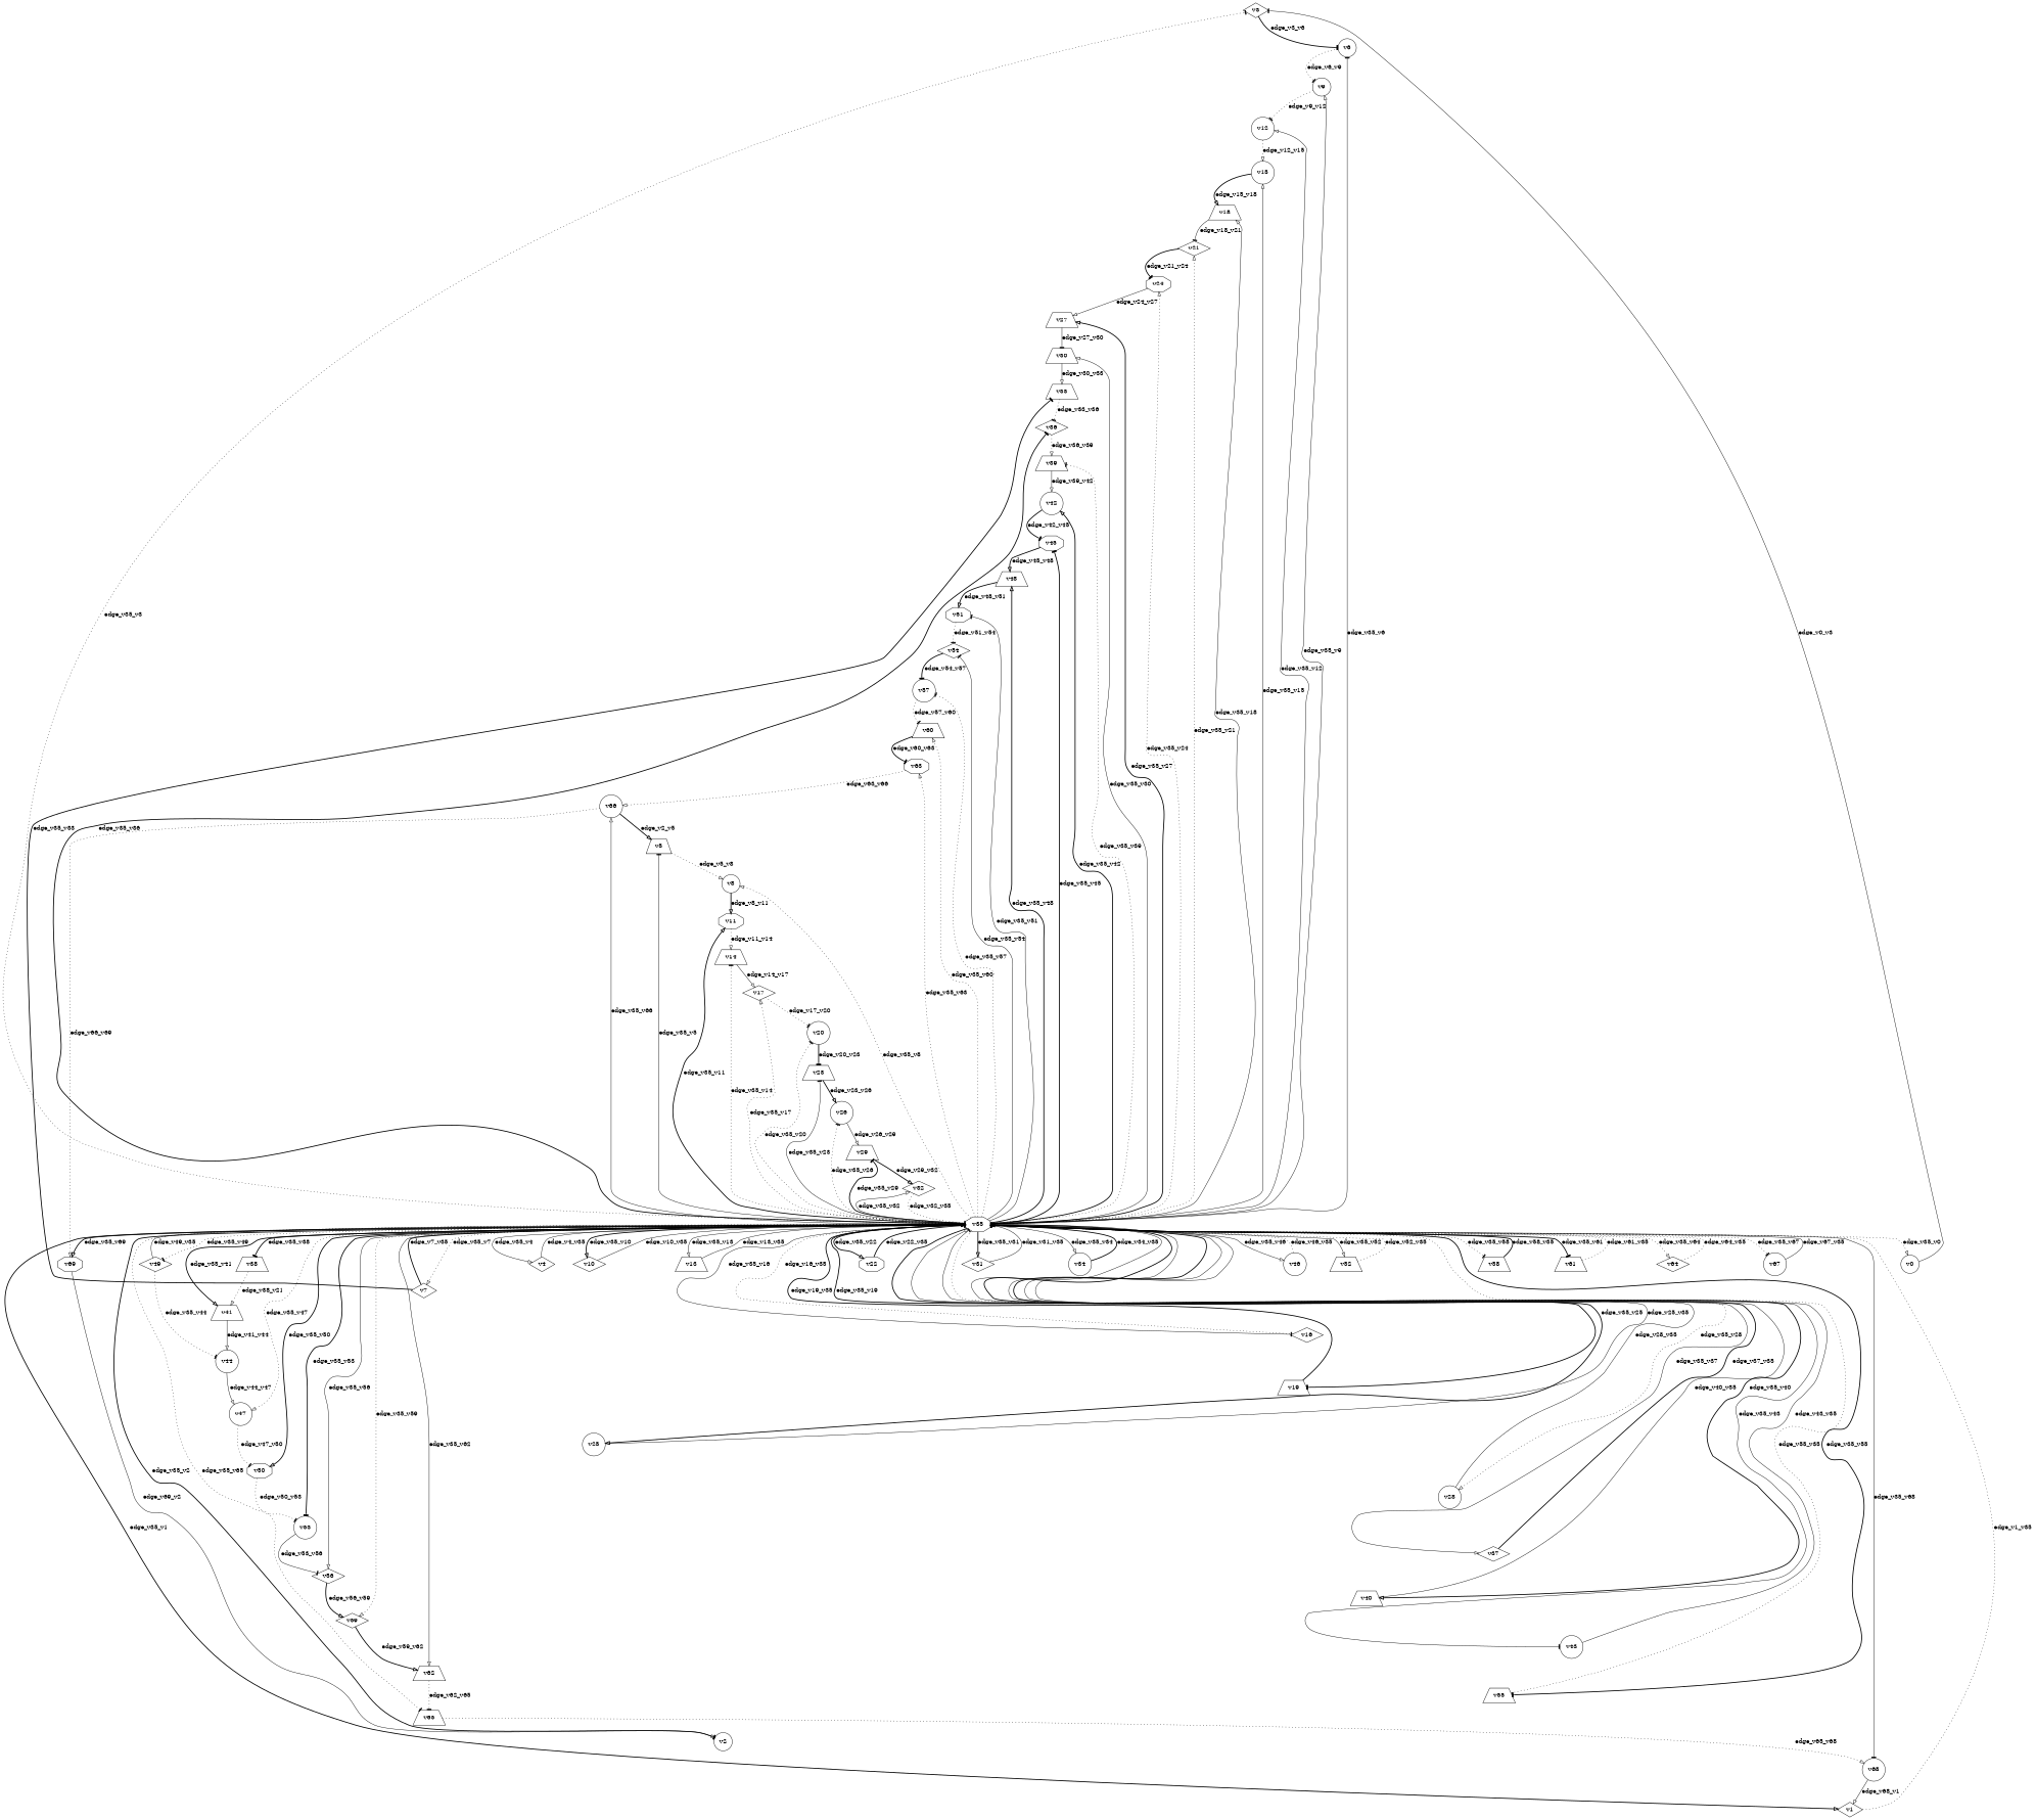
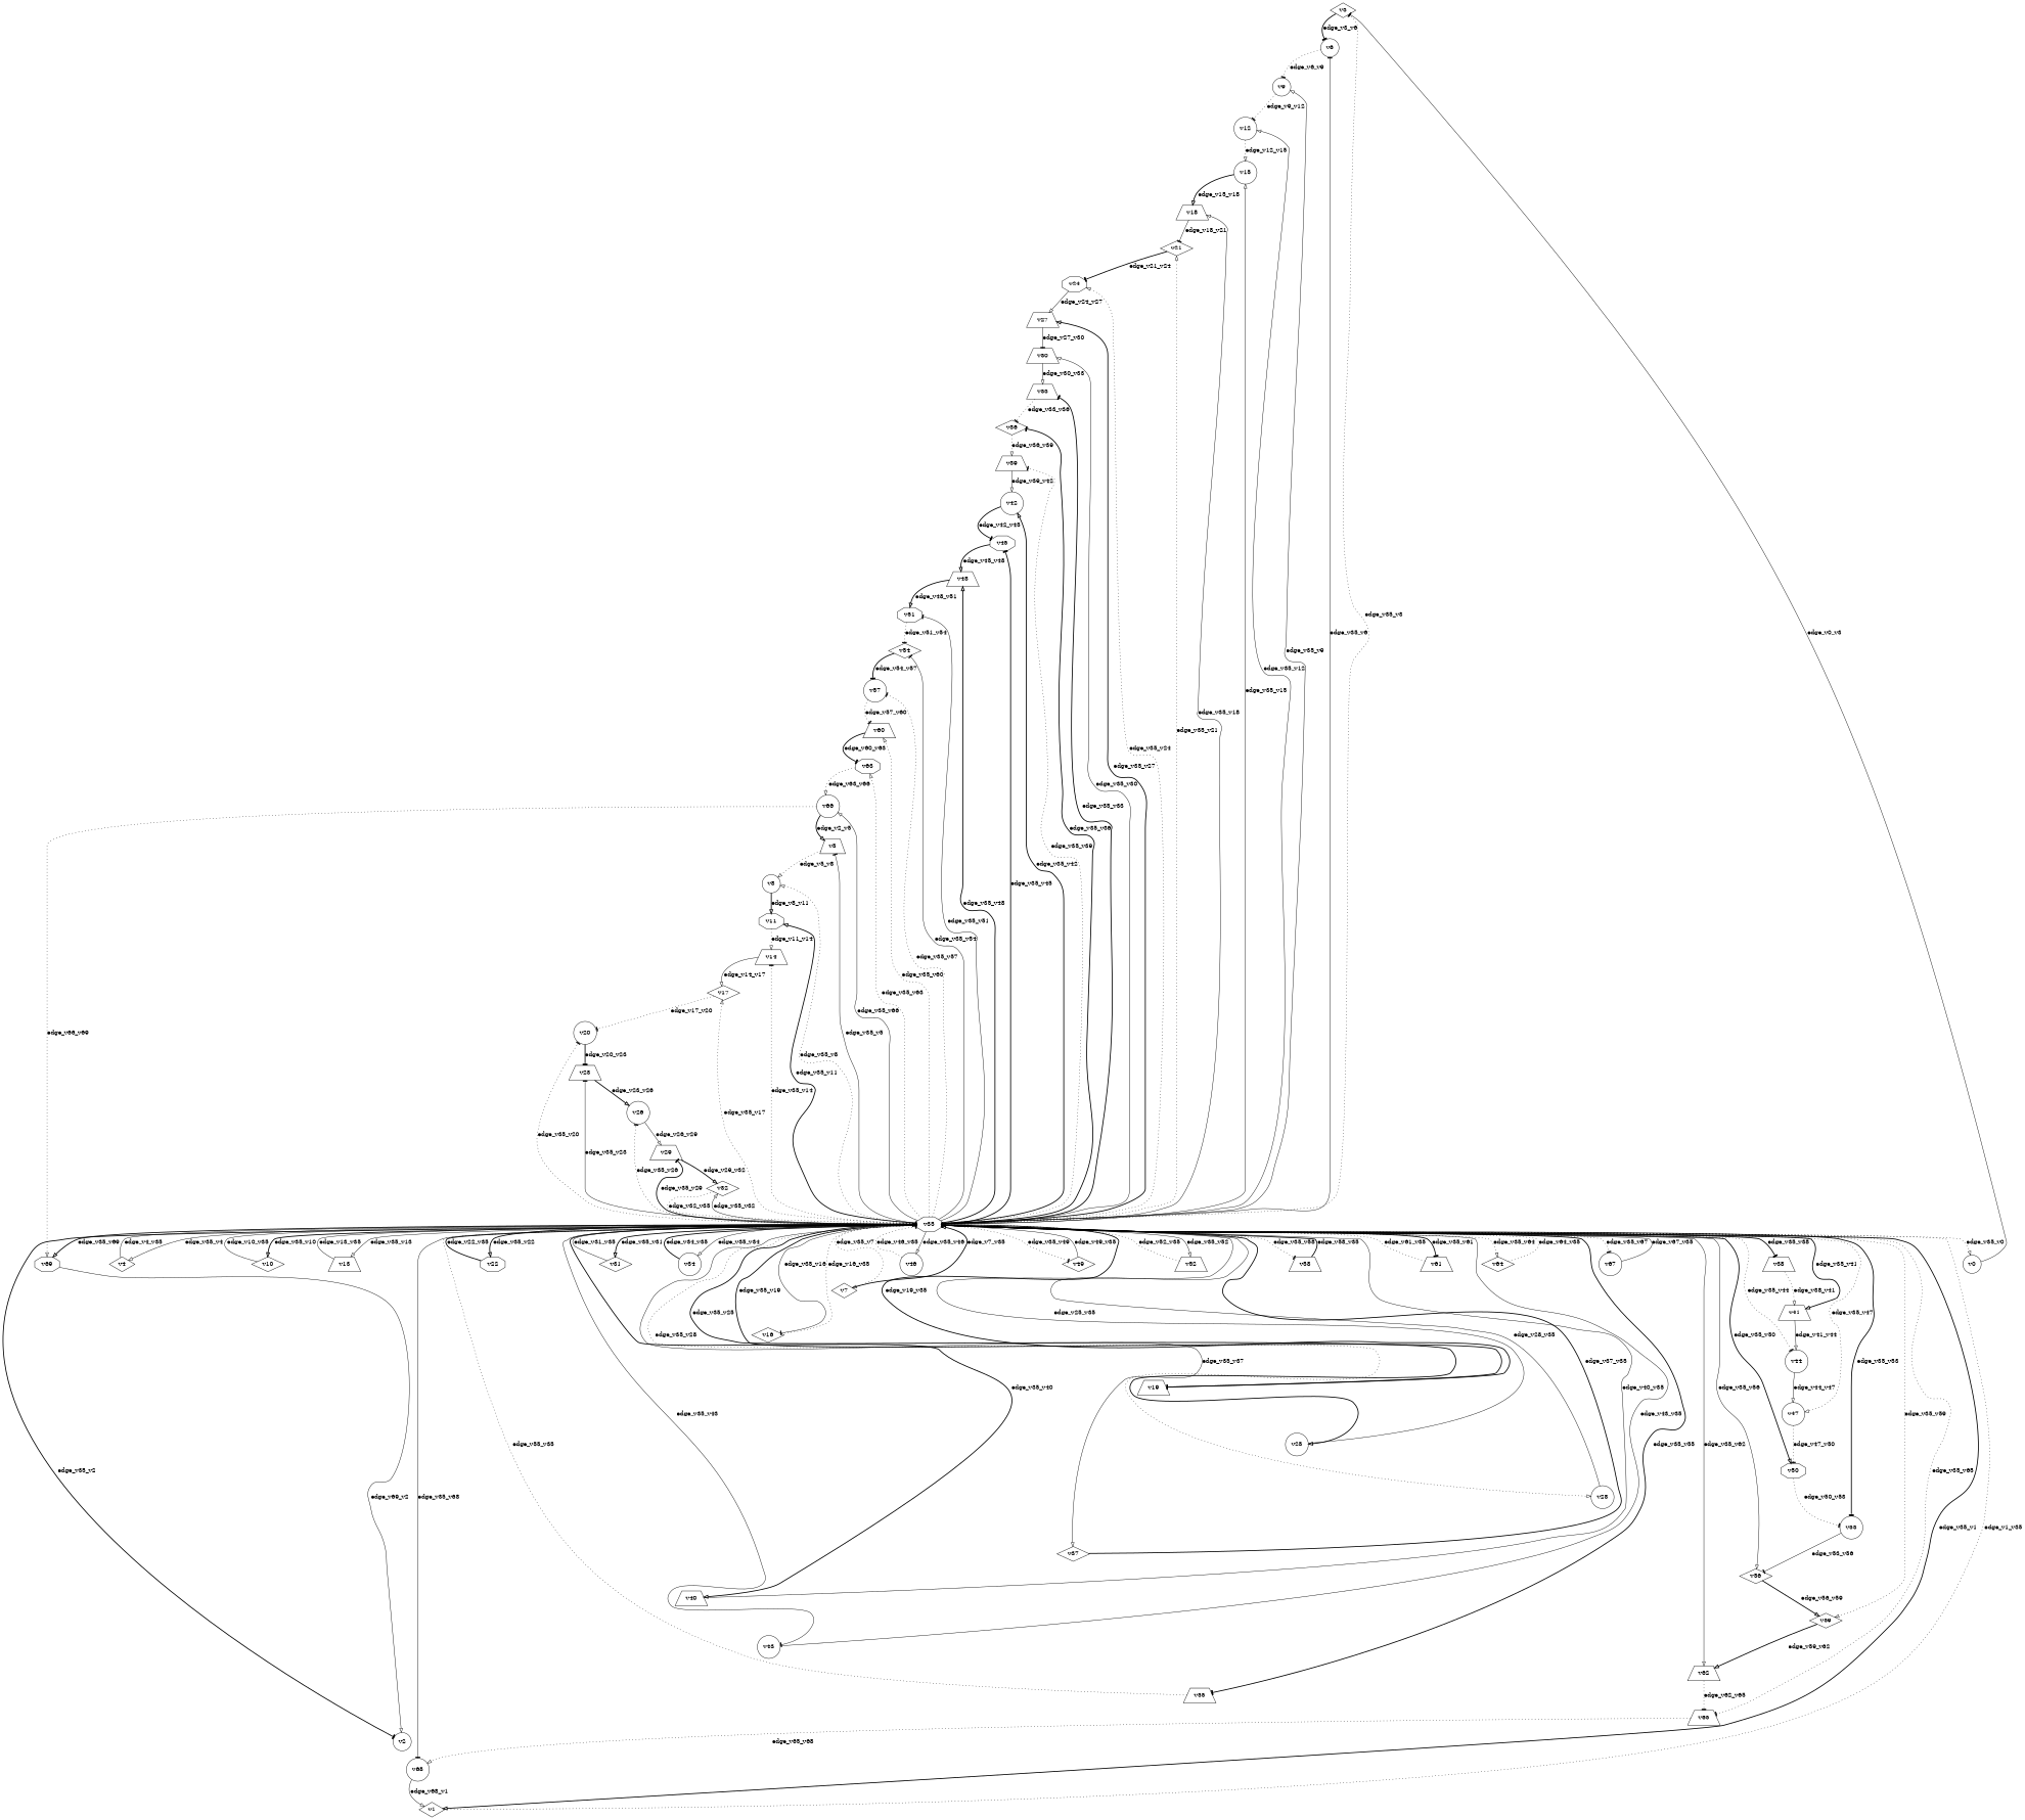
  digraph {
    node [player=0 shape=circle]
    edge [arrowhead=onormal discount=0.410 style=dotted weight=4.07]
    v3 [player=1 shape=diamond]
    v0
    v6
    v1 [player=1 shape=diamond]
    v35 [shape=octagon]
    v2
    v5 [player=1 shape=trapezium]
    v4 [shape=diamond]
    v8
    v9 [player=1]
    v7 [player=1 shape=diamond]
    v11 [player=1 shape=octagon]
    v12
    v10 [shape=diamond]
    v14 [shape=trapezium]
    v15 [player=1]
    v13 [player=1 shape=trapezium]
    v17 [player=1 shape=diamond]
    v18 [shape=trapezium]
    v16 [shape=diamond]
    v20
    v21 [player=1 shape=diamond]
    v19 [player=1 shape=trapezium]
    v23 [player=1 shape=trapezium]
    v24 [shape=octagon]
    v22 [shape=octagon]
    v26
    v27 [player=1 shape=trapezium]
    v25 [player=1]
    v29 [player=1 shape=trapezium]
    v30 [shape=trapezium]
    v28
    v32 [shape=diamond]
    v33 [player=1 shape=trapezium]
    v31 [player=1 shape=diamond]
    v36 [shape=diamond]
    v34
    v37 [player=1 shape=diamond]
    v38 [shape=trapezium]
    v39 [player=1 shape=trapezium]
    v40 [shape=trapezium]
    v41 [player=1 shape=trapezium]
    v42
    v43 [player=1]
    v44
    v45 [player=1 shape=octagon]
    v46
    v47 [player=1]
    v48 [shape=trapezium]
    v49 [player=1 shape=diamond]
    v50 [shape=octagon]
    v51 [player=1 shape=octagon]
    v52 [shape=trapezium]
    v53 [player=1]
    v54 [shape=diamond]
    v55 [player=1 shape=trapezium]
    v56 [shape=diamond]
    v57 [player=1]
    v58 [shape=trapezium]
    v59 [player=1 shape=diamond]
    v60 [shape=trapezium]
    v61 [player=1 shape=trapezium]
    v62 [shape=trapezium]
    v63 [player=1 shape=octagon]
    v64 [shape=diamond]
    v65 [player=1 shape=trapezium]
    v66
    v67 [player=1]
    v68
    v69 [player=1 shape=octagon]
    v3 -> v6 [arrowhead=tee label=edge_v3_v6 style=bold weight=-1.10]
    v0 -> v3 [arrowhead=tee label=edge_v0_v3 style=solid weight=-2.14]
    v6 -> v9 [arrowhead=tee label=edge_v6_v9 weight=0.66]
    v1 -> v35 [label=edge_v1_v35 weight=-5.02]
    v35 -> v3 [arrowhead=tee label=edge_v35_v3 weight=-3.69]
    v35 -> v0 [label=edge_v35_v0 weight=8.41]
    v35 -> v6 [arrowhead=tee label=edge_v35_v6 style=solid weight=1.15]
    v35 -> v1 [label=edge_v35_v1 style=bold weight=-3.98]
    v35 -> v2 [arrowhead=tee label=edge_v35_v2 style=bold weight=-4.09]
    v35 -> v5 [arrowhead=tee label=edge_v35_v5 style=solid weight=8.05]
    v35 -> v4 [label=edge_v35_v4 style=solid weight=9.50]
    v35 -> v8 [label=edge_v35_v8 weight=-5.96]
    v35 -> v9 [label=edge_v35_v9 style=solid weight=-0.44]
    v35 -> v7 [label=edge_v35_v7 weight=-3.99]
    v35 -> v11 [label=edge_v35_v11 style=bold weight=0.73]
    v35 -> v12 [label=edge_v35_v12 style=solid weight=-5.32]
    v35 -> v10 [label=edge_v35_v10 style=bold]
    v35 -> v14 [arrowhead=tee label=edge_v35_v14 weight=9.53]
    v35 -> v15 [label=edge_v35_v15 style=solid weight=9.07]
    v35 -> v13 [label=edge_v35_v13 style=solid weight=7.56]
    v35 -> v17 [label=edge_v35_v17 weight=0.18]
    v35 -> v18 [label=edge_v35_v18 style=solid weight=-2.24]
    v35 -> v16 [arrowhead=tee label=edge_v35_v16 style=solid weight=-4.61]
    v35 -> v20 [arrowhead=tee label=edge_v35_v20 weight=-1.93]
    v35 -> v21 [label=edge_v35_v21 weight=9.06]
    v35 -> v19 [arrowhead=tee label=edge_v35_v19 style=bold weight=-4.12]
    v35 -> v23 [arrowhead=tee label=edge_v35_v23 style=solid weight=3.94]
    v35 -> v24 [label=edge_v35_v24 weight=0.90]
    v35 -> v22 [label=edge_v35_v22 style=bold weight=5.88]
    v35 -> v26 [arrowhead=tee label=edge_v35_v26 weight=9.79]
    v35 -> v27 [label=edge_v35_v27 style=bold weight=2.16]
    v35 -> v25 [label=edge_v35_v25 style=bold weight=-2.81]
    v35 -> v29 [arrowhead=tee label=edge_v35_v29 style=bold weight=-3.70]
    v35 -> v30 [label=edge_v35_v30 style=solid weight=1.98]
    v35 -> v28 [label=edge_v35_v28 weight=-2.55]
    v35 -> v32 [label=edge_v35_v32 style=solid weight=-2.98]
-   v7 -> v33 [arrowhead=tee label=edge_v35_v33 style=bold weight=-4.90]
+   v35 -> v33 [arrowhead=tee label=edge_v35_v33 style=bold weight=-4.90]
    v35 -> v31 [label=edge_v35_v31 style=bold weight=9.26]
    v35 -> v36 [arrowhead=tee label=edge_v35_v36 style=bold weight=-2.91]
    v35 -> v34 [label=edge_v35_v34 style=solid weight=2.93]
    v35 -> v37 [label=edge_v35_v37 style=solid weight=-3.84]
    v35 -> v38 [arrowhead=tee label=edge_v35_v38 style=bold weight=-0.88]
    v35 -> v39 [arrowhead=tee label=edge_v35_v39 weight=-2.87]
    v35 -> v40 [label=edge_v35_v40 style=bold weight=-4.12]
    v35 -> v41 [label=edge_v35_v41 style=bold weight=-4.72]
    v35 -> v42 [label=edge_v35_v42 style=bold weight=3.26]
    v35 -> v43 [arrowhead=tee label=edge_v35_v43 style=solid weight=-4.63]
-   v49 -> v44 [arrowhead=tee label=edge_v35_v44 weight=-2.24]
+   v35 -> v44 [arrowhead=tee label=edge_v35_v44 weight=-2.24]
    v35 -> v45 [arrowhead=tee label=edge_v35_v45 style=bold weight=8.39]
    v35 -> v46 [label=edge_v35_v46 style=solid weight=9.29]
    v35 -> v47 [label=edge_v35_v47 weight=-3.86]
    v35 -> v48 [label=edge_v35_v48 style=bold weight=6.96]
    v35 -> v49 [arrowhead=tee label=edge_v35_v49 weight=5.92]
    v35 -> v50 [label=edge_v35_v50 style=bold weight=4.05]
    v35 -> v51 [arrowhead=tee label=edge_v35_v51 style=solid weight=-0.08]
    v35 -> v52 [label=edge_v35_v52 style=solid]
    v35 -> v53 [arrowhead=tee label=edge_v35_v53 style=bold weight=5.34]
    v35 -> v54 [arrowhead=tee label=edge_v35_v54 style=solid weight=6.77]
    v35 -> v55 [arrowhead=tee label=edge_v35_v55 style=bold weight=-5.78]
    v35 -> v56 [label=edge_v35_v56 style=solid weight=5.39]
    v35 -> v57 [arrowhead=tee label=edge_v35_v57 weight=-4.30]
    v35 -> v58 [arrowhead=tee label=edge_v35_v58 weight=9.67]
    v35 -> v59 [label=edge_v35_v59 weight=5.73]
    v35 -> v60 [label=edge_v35_v60 weight=9.75]
    v35 -> v61 [arrowhead=tee label=edge_v35_v61 style=bold weight=1.24]
    v35 -> v62 [label=edge_v35_v62 style=solid weight=4.79]
    v35 -> v63 [label=edge_v35_v63 weight=9.96]
    v35 -> v64 [label=edge_v35_v64 weight=5.71]
    v35 -> v65 [arrowhead=tee label=edge_v35_v65 weight=-0.11]
    v35 -> v66 [label=edge_v35_v66 style=solid weight=5.46]
    v35 -> v67 [arrowhead=tee label=edge_v35_v67 weight=9.17]
    v35 -> v68 [arrowhead=tee label=edge_v35_v68 style=solid weight=5.12]
    v35 -> v69 [label=edge_v35_v69 style=bold weight=2.44]
    v5 -> v8 [label=edge_v5_v8 weight=4.27]
    v4 -> v35 [label=edge_v4_v35 style=solid weight=11.38]
    v8 -> v11 [label=edge_v8_v11 style=bold weight=6.57]
    v9 -> v12 [arrowhead=tee label=edge_v9_v12 weight=-0.26]
    v7 -> v35 [label=edge_v7_v35 style=bold weight=-2.28]
    v11 -> v14 [label=edge_v11_v14 weight=6.38]
    v12 -> v15 [label=edge_v12_v15 weight=2.54]
    v10 -> v35 [arrowhead=tee label=edge_v10_v35 style=solid weight=1.99]
    v14 -> v17 [label=edge_v14_v17 style=solid weight=4.67]
    v15 -> v18 [label=edge_v15_v18 style=bold weight=-1.72]
    v13 -> v35 [label=edge_v13_v35 style=solid weight=7.37]
    v17 -> v20 [arrowhead=tee label=edge_v17_v20 weight=1.92]
    v18 -> v21 [arrowhead=tee label=edge_v18_v21 style=solid weight=0.09]
    v16 -> v35 [label=edge_v16_v35 weight=-2.05]
    v20 -> v23 [arrowhead=tee label=edge_v20_v23 style=bold weight=2.49]
    v21 -> v24 [arrowhead=tee label=edge_v21_v24 style=bold weight=-2.36]
    v19 -> v35 [label=edge_v19_v35 style=bold weight=-4.71]
    v23 -> v26 [label=edge_v23_v26 style=bold weight=-1.52]
    v24 -> v27 [label=edge_v24_v27 style=solid weight=-1.98]
    v22 -> v35 [arrowhead=tee label=edge_v22_v35 style=bold weight=3.16]
    v26 -> v29 [label=edge_v26_v29 style=solid weight=6.98]
    v27 -> v30 [arrowhead=tee label=edge_v27_v30 style=solid weight=4.74]
    v25 -> v35 [label=edge_v25_v35 style=solid weight=-3.96]
    v29 -> v32 [label=edge_v29_v32 style=bold weight=2.06]
    v30 -> v33 [label=edge_v30_v33 style=solid weight=4.63]
    v28 -> v35 [arrowhead=tee label=edge_v28_v35 style=solid weight=-3.16]
    v32 -> v35 [arrowhead=tee label=edge_v32_v35 weight=-0.52]
    v33 -> v36 [arrowhead=tee label=edge_v33_v36 weight=-2.08]
    v31 -> v35 [arrowhead=tee label=edge_v31_v35 style=solid weight=6.95]
    v36 -> v39 [label=edge_v36_v39 weight=2.10]
    v34 -> v35 [label=edge_v34_v35 style=bold weight=1.76]
    v37 -> v35 [arrowhead=tee label=edge_v37_v35 style=bold weight=-6.53]
-   v38 -> v41 [label=edge_v38_v21 weight=2.91]
+   v38 -> v41 [label=edge_v38_v41 weight=2.91]
    v39 -> v42 [label=edge_v39_v42 style=solid weight=5.05]
    v40 -> v35 [label=edge_v40_v35 style=solid weight=-2.36]
    v41 -> v44 [label=edge_v41_v44 style=solid weight=4.19]
    v42 -> v45 [arrowhead=tee label=edge_v42_v45 style=bold weight=1.12]
    v43 -> v35 [arrowhead=tee label=edge_v43_v35 style=solid weight=-4.56]
    v44 -> v47 [label=edge_v44_v47 style=solid weight=2.35]
    v45 -> v48 [label=edge_v45_v48 style=bold weight=3.23]
    v46 -> v35 [arrowhead=tee label=edge_v46_v35 weight=10.12]
    v47 -> v50 [arrowhead=tee label=edge_v47_v50 weight=4.96]
    v48 -> v51 [label=edge_v48_v51 style=bold weight=5.43]
    v49 -> v35 [label=edge_v49_v35 style=solid weight=7.60]
    v50 -> v53 [arrowhead=tee label=edge_v50_v53 weight=3.79]
    v51 -> v54 [arrowhead=tee label=edge_v51_v54 weight=5.94]
    v52 -> v35 [arrowhead=tee label=edge_v52_v35 weight=2.39]
    v53 -> v56 [arrowhead=tee label=edge_v53_v56 style=solid weight=-2.23]
    v54 -> v57 [arrowhead=tee label=edge_v54_v57 style=bold weight=6.79]
    v55 -> v35 [label=edge_v55_v35 weight=-8.61]
    v56 -> v59 [label=edge_v56_v59 style=bold weight=5.17]
    v57 -> v60 [arrowhead=tee label=edge_v57_v60 weight=4.57]
    v58 -> v35 [arrowhead=tee label=edge_v58_v35 style=bold weight=9.38]
    v59 -> v62 [label=edge_v59_v62 style=bold weight=0.06]
    v60 -> v63 [arrowhead=tee label=edge_v60_v63 style=bold weight=3.93]
    v61 -> v35 [label=edge_v61_v35 weight=-1.29]
    v62 -> v65 [arrowhead=tee label=edge_v62_v65 weight=3.47]
    v63 -> v66 [label=edge_v63_v66 weight=4.84]
    v64 -> v35 [arrowhead=tee label=edge_v64_v35 weight=3.01]
    v65 -> v68 [label=edge_v65_v68 weight=0.99]
    v66 -> v5 [label=edge_v2_v5 style=bold weight=-0.40]
    v66 -> v69 [label=edge_v66_v69 weight=3.70]
    v67 -> v35 [arrowhead=tee label=edge_v67_v35 style=solid weight=7.17]
    v68 -> v1 [label=edge_v68_v1 style=solid weight=0.44]
    v69 -> v2 [label=edge_v69_v2 style=solid weight=-2.70]
  }
